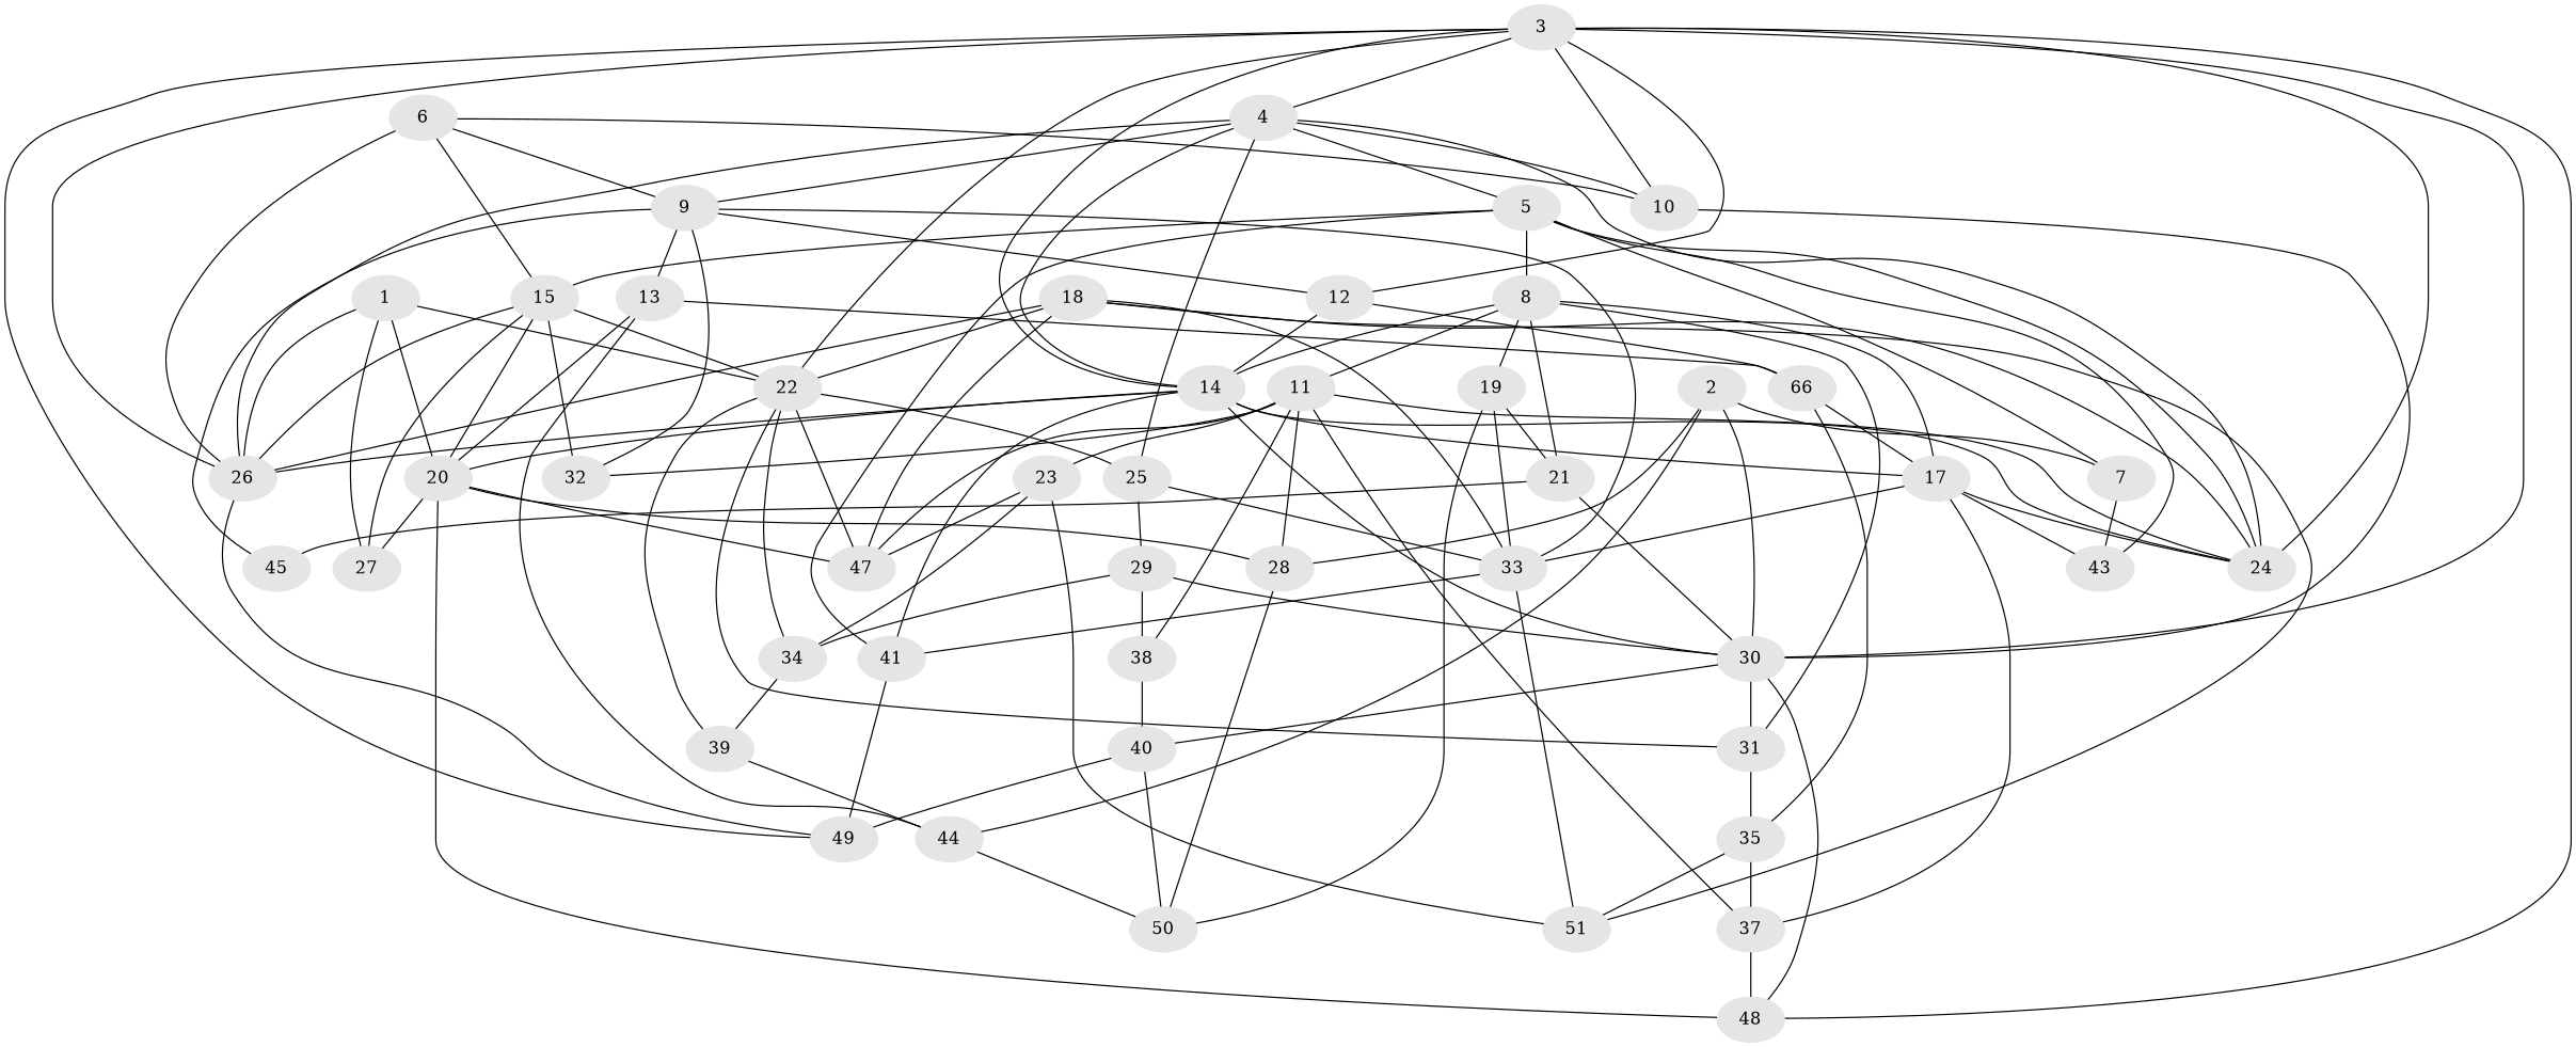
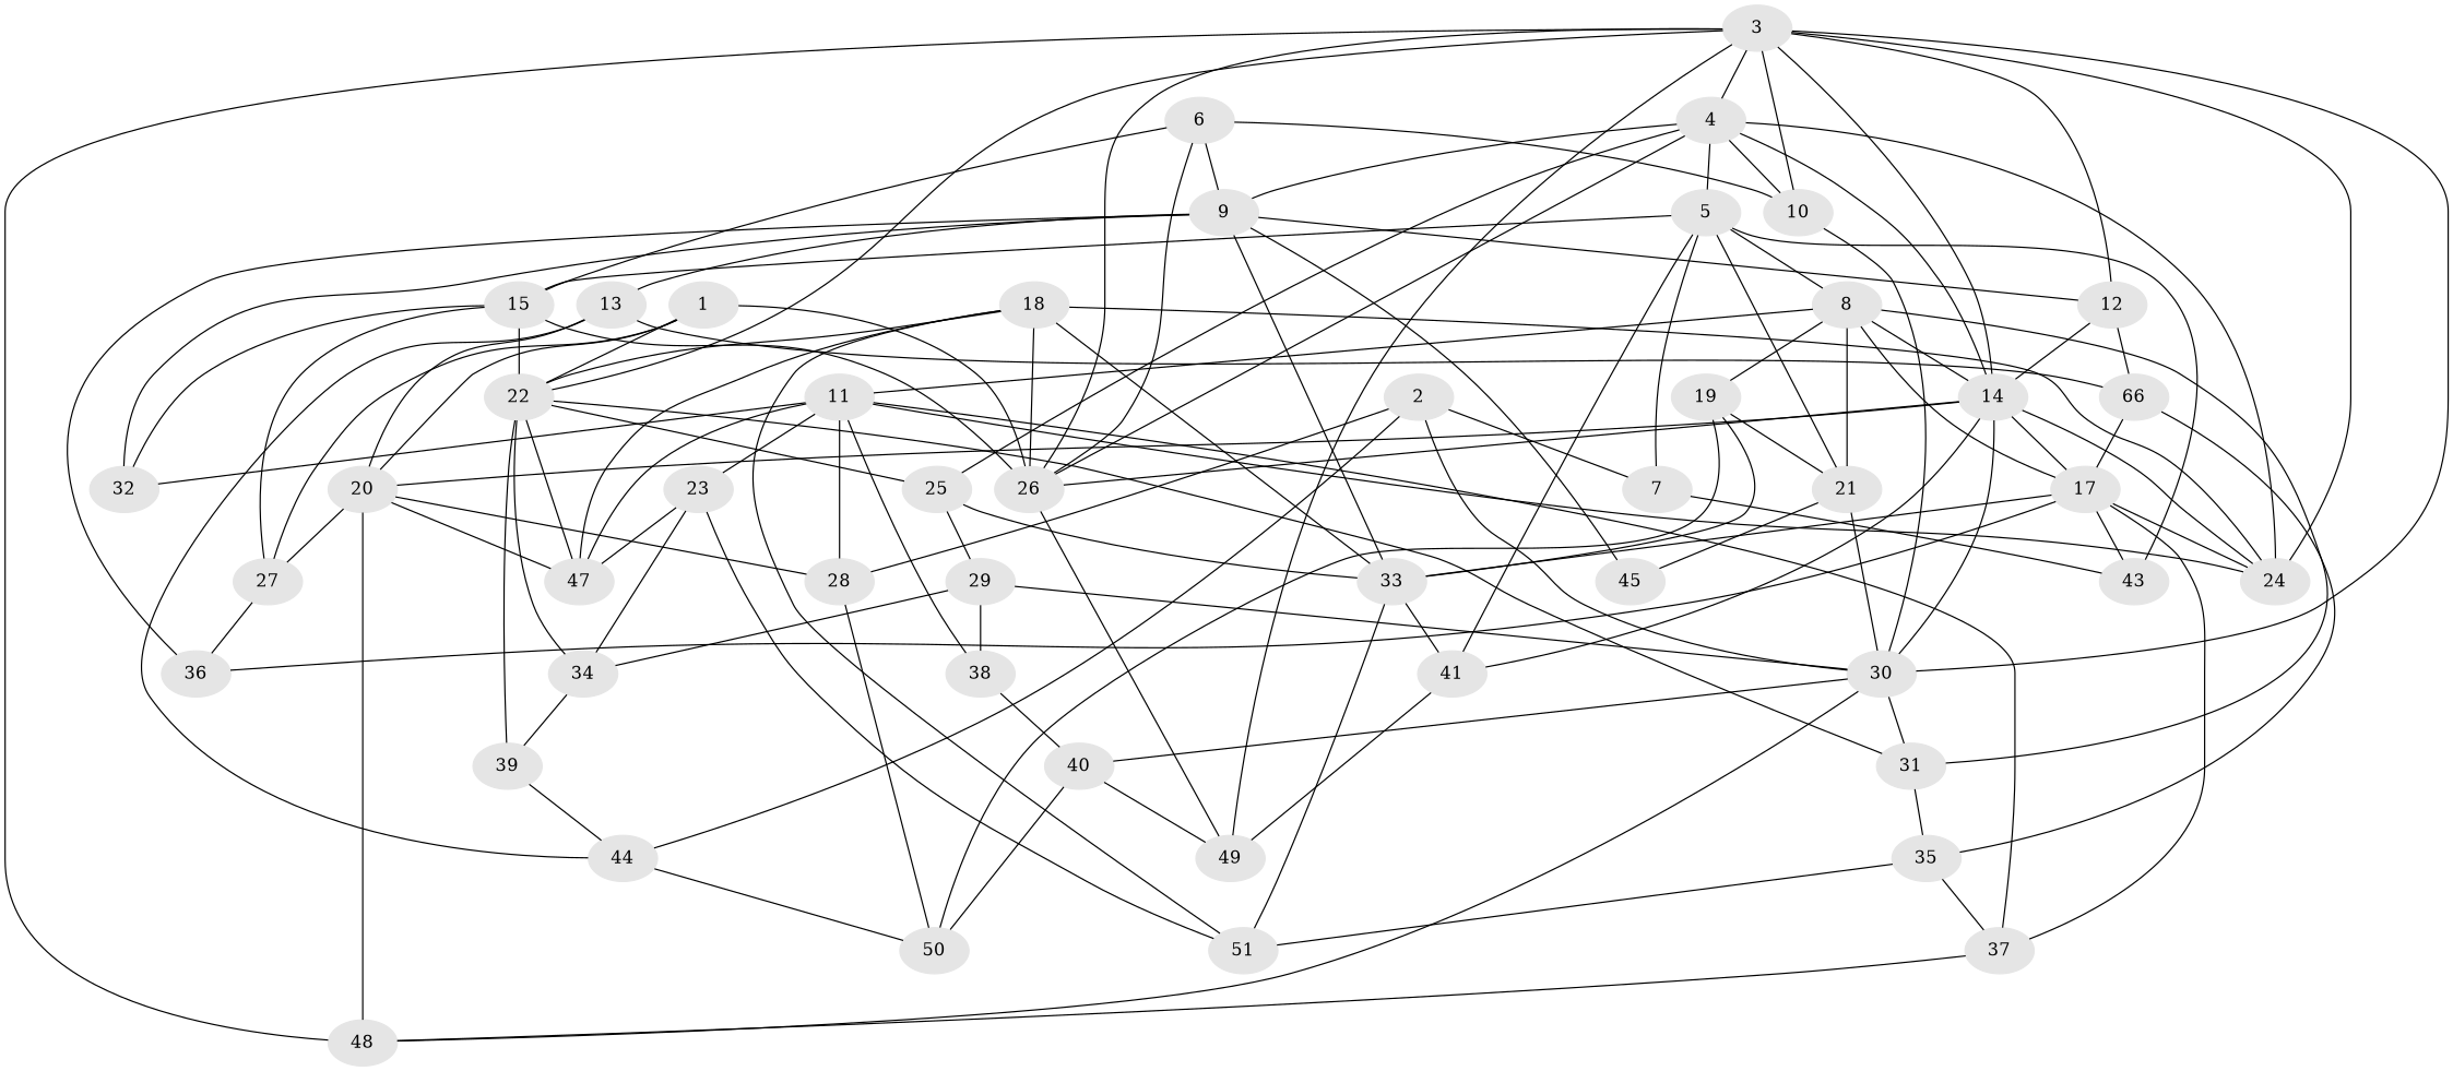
  graph {
    node [color=gray90 style=filled]
    edge [weight=1.0]
    1
    20
    22
    26
    27
    28
    48
    47
    25
    31
    34
    39
    49
+   36
    2
    7
    30
    44
    43
    50
    40
    3
    4
    10
    12
    14
    24
    5
    9
    n30 [label=66]
    41
    17
    8
    15
    13
    32
    33
    45
    29
    11
    19
    21
    6
    23
    37
    38
    35
    51
    18
    1 -- 20
    1 -- 22
    1 -- 26
    1 -- 27
    20 -- 27
    20 -- 28
    20 -- 48 [weight=2.0]
    20 -- 47
    22 -- 47
    22 -- 25
    22 -- 31
    22 -- 34
    22 -- 39 [weight=2.0]
    26 -- 49
+   27 -- 36
    28 -- 50
    25 -- 33
    25 -- 29
    31 -- 35
    34 -- 39
    39 -- 44
    2 -- 28
    2 -- 7
    2 -- 30
    2 -- 44
    7 -- 43
    30 -- 48
    30 -- 31
    30 -- 40
    44 -- 50
    40 -- 49
    40 -- 50
    3 -- 22 [weight=2.0]
    3 -- 26
    3 -- 48
    3 -- 49
    3 -- 30 [weight=2.0]
    3 -- 4
    3 -- 10
    3 -- 12
    3 -- 14
    3 -- 24
    4 -- 26
    4 -- 25
    4 -- 10
    4 -- 14
    4 -- 24
    4 -- 5
    4 -- 9
    10 -- 30
    12 -- 14
    12 -- n30
    14 -- 20
    14 -- 26
    14 -- 30
    14 -- 24
    14 -- 41
    14 -- 17 [weight=3.0]
    5 -- 7
    5 -- 43
-   5 -- 24 [weight=2.0]
+   5 -- 21 [weight=2.0]
    5 -- 41
    5 -- 8
    5 -- 15
+   9 -- 36 [weight=2.0]
    9 -- 12
    9 -- 13
    9 -- 32
    9 -- 33
    9 -- 45 [weight=2.0]
    n30 -- 17
    n30 -- 35
    41 -- 49
+   17 -- 36
    17 -- 43 [weight=2.0]
    17 -- 24
    17 -- 33 [weight=2.0]
    17 -- 37
    8 -- 31
    8 -- 14
    8 -- 17
    8 -- 11
    8 -- 19
    8 -- 21
-   15 -- 20
    15 -- 22 [weight=2.0]
    15 -- 26
    15 -- 27
    15 -- 32
    13 -- 20
    13 -- 44
    13 -- n30
    33 -- 41
    33 -- 51
    29 -- 34
    29 -- 30
    29 -- 38
    11 -- 28
    11 -- 47
    11 -- 24
    11 -- 32
    11 -- 23
    11 -- 37
    11 -- 38
    19 -- 50
    19 -- 33
    19 -- 21
    21 -- 30
    21 -- 45
    6 -- 26
    6 -- 10
    6 -- 9
    6 -- 15
    23 -- 47
    23 -- 34
    23 -- 51
    37 -- 48
    38 -- 40
    35 -- 37
    35 -- 51
    18 -- 22
    18 -- 26 [weight=2.0]
    18 -- 47
    18 -- 24
    18 -- 33
    18 -- 51
  }
